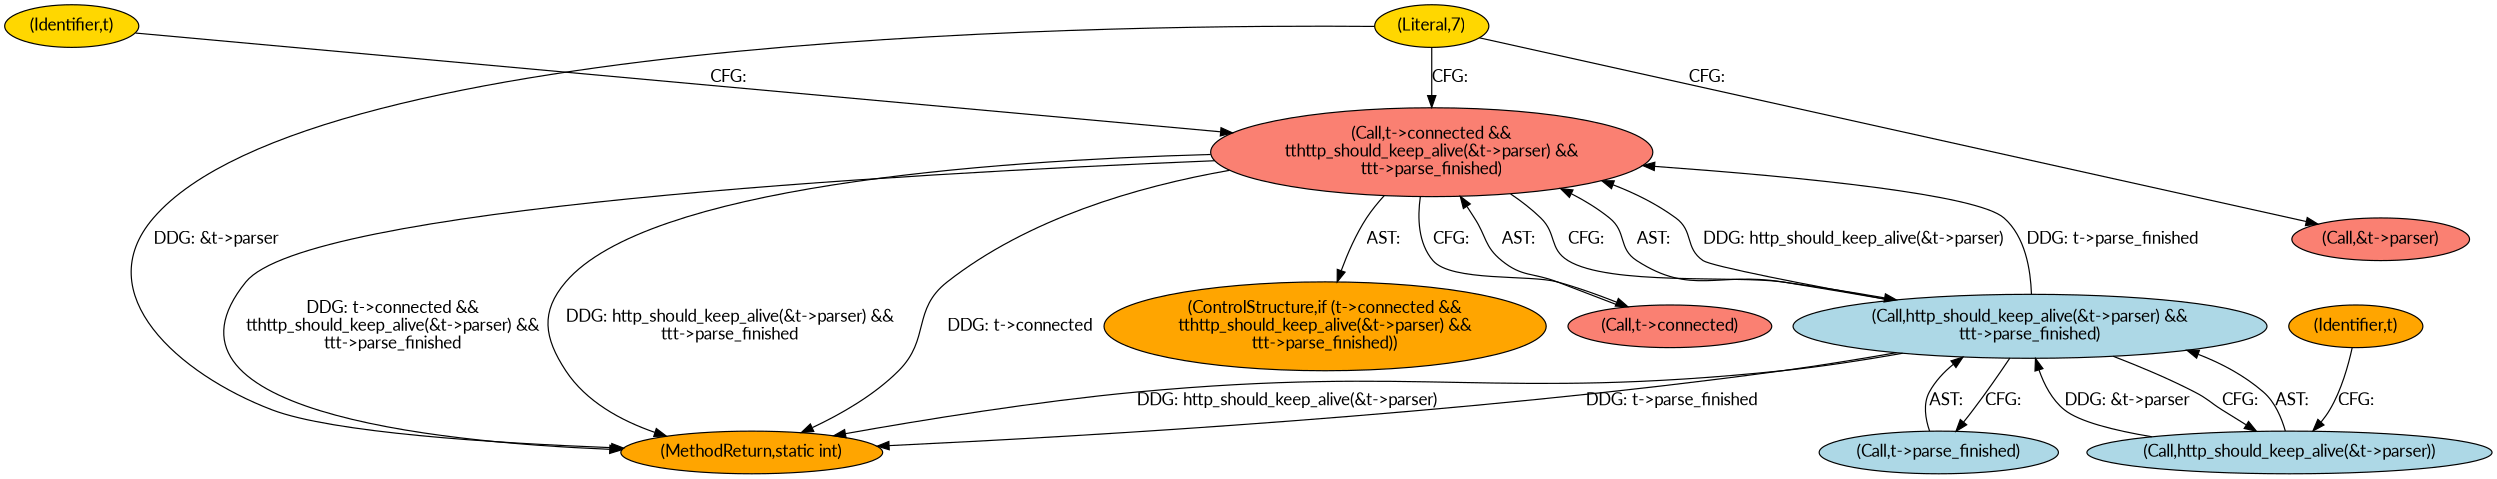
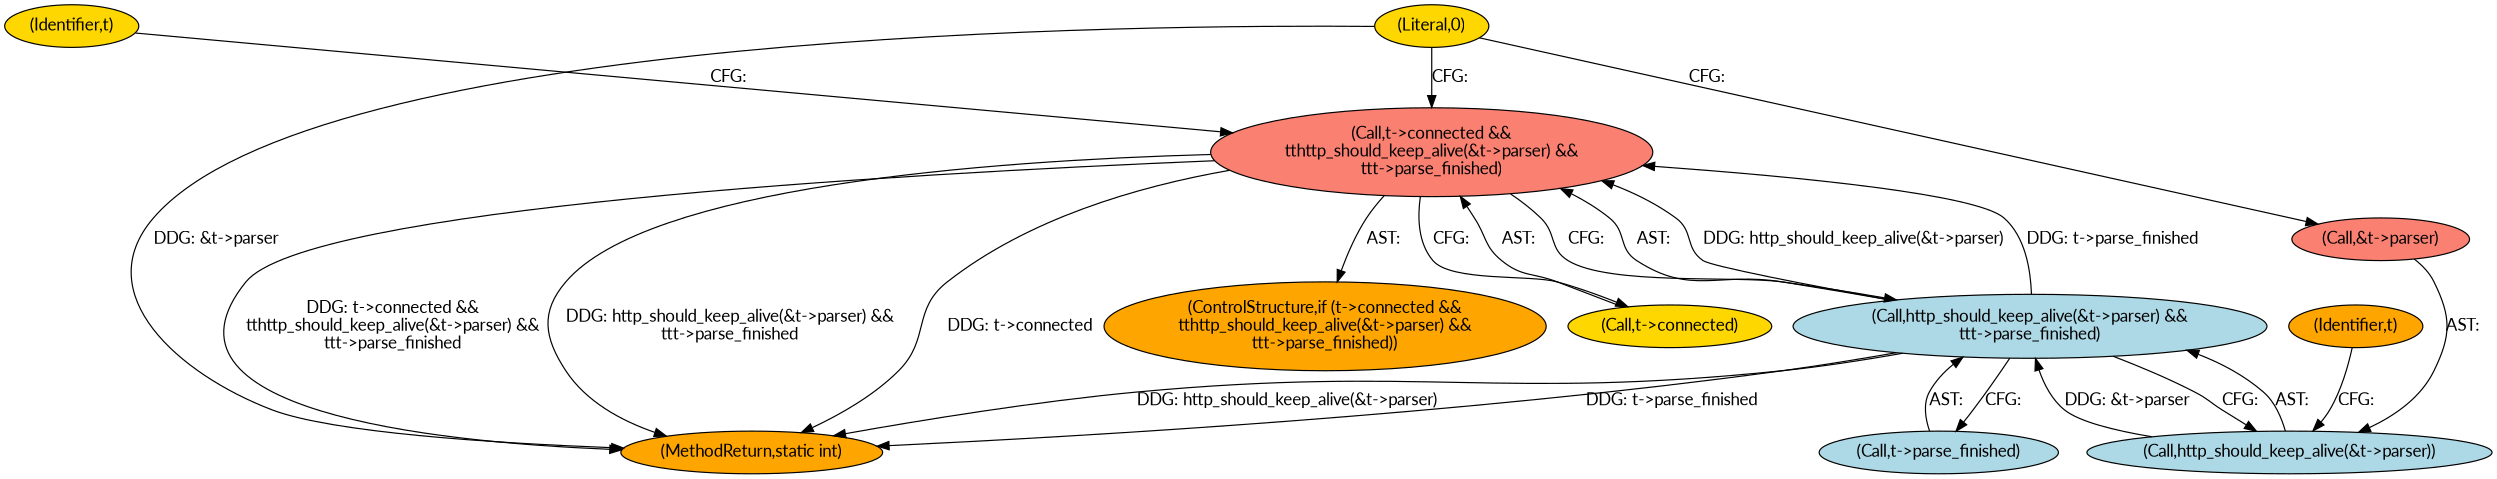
  digraph {
    fontname=Lato
    node [fillcolor=lightblue fontname=Lato style=filled]
    edge [fontname=Lato]
    n1 [fillcolor=salmon label="(Call,t->connected &&\n\t\thttp_should_keep_alive(&t->parser) &&\n\t\tt->parse_finished)"]
    n2 [label="(Call,http_should_keep_alive(&t->parser) &&\n\t\tt->parse_finished)"]
    n3 [fillcolor=orange label="(ControlStructure,if (t->connected &&\n\t\thttp_should_keep_alive(&t->parser) &&\n\t\tt->parse_finished))"]
-   n4 [fillcolor=salmon label="(Call,t->connected)"]
+   n4 [fillcolor=gold label="(Call,t->connected)"]
    n5 [fillcolor=orange label="(MethodReturn,static int)"]
    n6 [label="(Call,http_should_keep_alive(&t->parser))"]
    n7 [label="(Call,t->parse_finished)"]
    n8 [fillcolor=salmon label="(Call,&t->parser)"]
    n9 [fillcolor=orange label="(Identifier,t)"]
-   n10 [fillcolor=gold label="(Literal,7)"]
+   n10 [fillcolor=gold label="(Literal,0)"]
    n11 [fillcolor=gold label="(Identifier,t)"]
    n1 -> n2 [label="CFG: "]
    n1 -> n3 [label="AST: "]
    n1 -> n4 [label="CFG: "]
    n1 -> n5 [label="DDG: t->connected &&\n\t\thttp_should_keep_alive(&t->parser) &&\n\t\tt->parse_finished"]
    n1 -> n5 [label="DDG: t->connected"]
    n1 -> n5 [label="DDG: http_should_keep_alive(&t->parser) &&\n\t\tt->parse_finished"]
    n2 -> n1 [label="AST: "]
    n2 -> n1 [label="DDG: http_should_keep_alive(&t->parser)"]
    n2 -> n1 [label="DDG: t->parse_finished"]
    n2 -> n5 [label="DDG: t->parse_finished"]
    n2 -> n5 [label="DDG: http_should_keep_alive(&t->parser)"]
    n2 -> n6 [label="CFG: "]
    n2 -> n7 [label="CFG: "]
    n4 -> n1 [label="AST: "]
    n6 -> n2 [label="AST: "]
    n6 -> n2 [label="DDG: &t->parser"]
    n7 -> n2 [label="AST: "]
+   n8 -> n6 [label="AST: "]
    n9 -> n6 [label="CFG: "]
    n10 -> n1 [label="CFG: "]
    n10 -> n5 [label="DDG: &t->parser"]
    n10 -> n8 [label="CFG: "]
    n11 -> n1 [label="CFG: "]
  }
